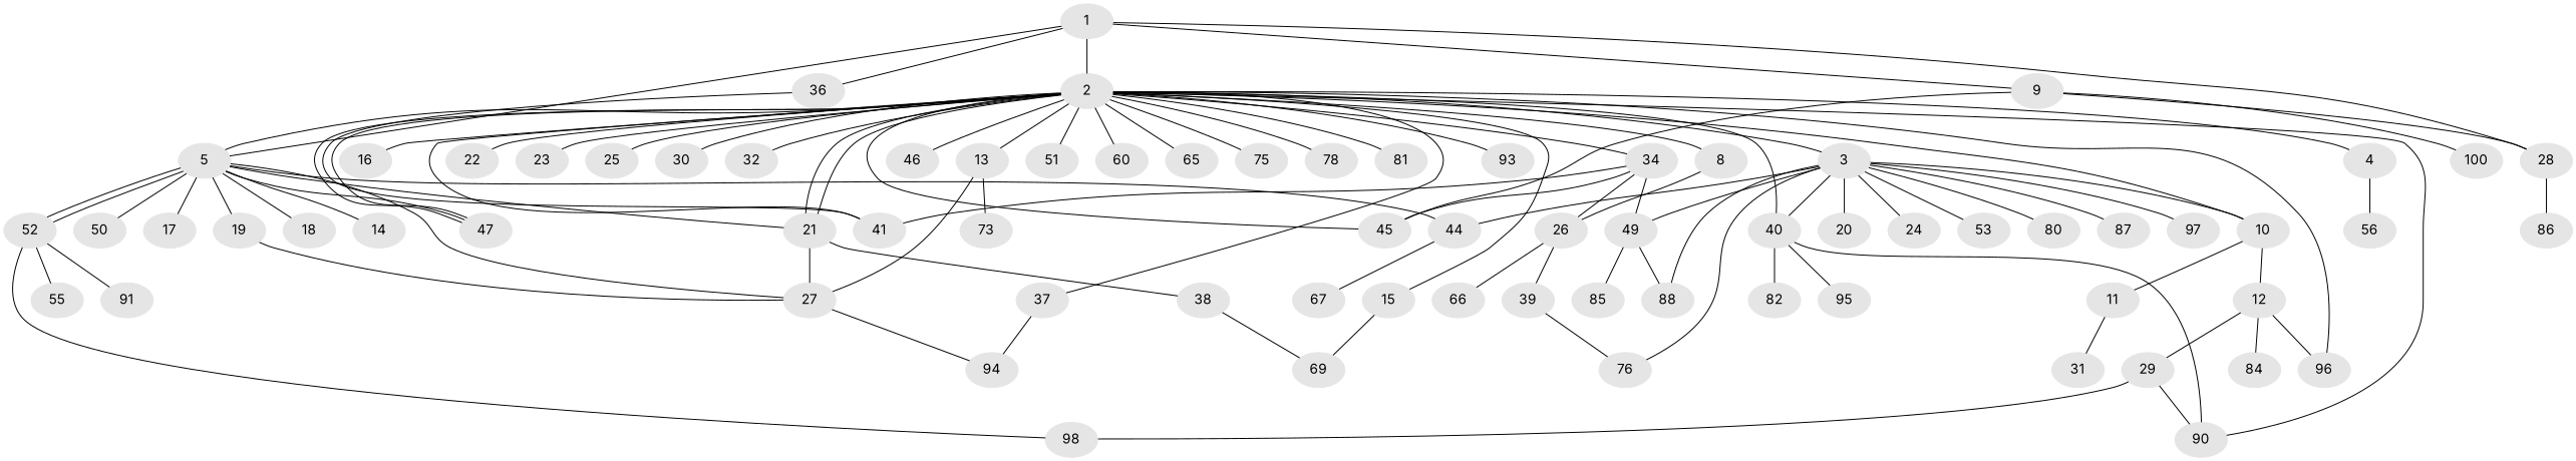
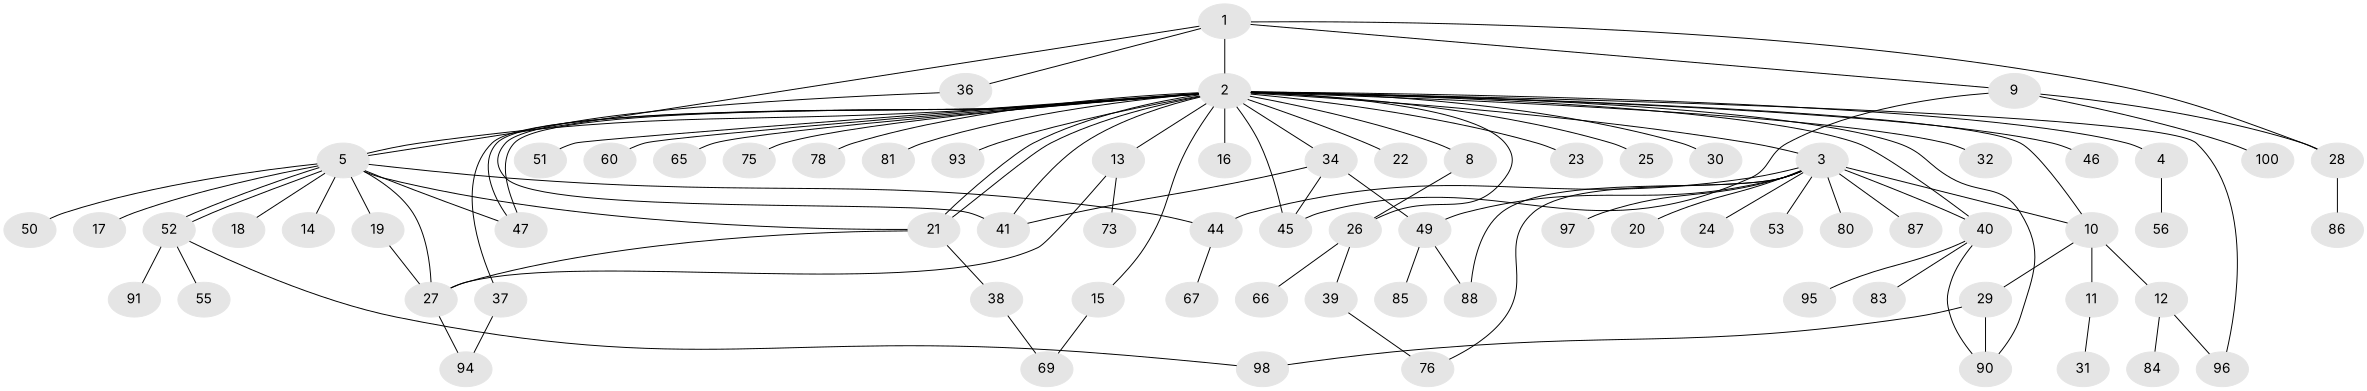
  graph {
    fontname=Inter
    node [color=gray90 fontname=Inter style=filled]
    edge [fontname=Inter]
    1 [super="+6"]
    2 [super="+43"]
    5 [super="+7"]
    9 [super="+71"]
    28 [super="+61"]
    36
    3 [super="+48"]
    4
    8 [super="+74"]
    10 [super="+79"]
    13 [super="+35"]
    15
    16
    21 [super="+99"]
    22
    23 [super="+33"]
    25
    26
    30
    32
    34
    37
    40 [super="+57"]
    41 [super="+77"]
    45 [super="+63"]
    46
    47
    51
    60
    65
    75
    78
    81
    90
    93
    96
    44 [super="+64"]
    14
    17 [super="+59"]
    18
    19 [super="+62"]
    27 [super="+58"]
    50 [super="+92"]
    52 [super="+83"]
    100
    86
    20
    24 [super="+54"]
    49 [super="+72"]
    53
    76
    80
    87
    88
    97
    56
    11
    12 [super="+42"]
    73
    69 [super="+89"]
    38 [super="+70"]
    39 [super="+101"]
    66
    94
-   82
+   82 [label=83]
    95
    67
    85
    98
    55
    91
    31
    29 [super="+68"]
    84
    1 -- 2
    1 -- 5
    1 -- 9
    1 -- 28
    1 -- 36
    2 -- 5
    2 -- 3
    2 -- 4
    2 -- 8
    2 -- 10
    2 -- 13
    2 -- 15
    2 -- 16
    2 -- 21
    2 -- 21
    2 -- 22
    2 -- 23
    2 -- 25
-   34 -- 26
+   2 -- 26
    2 -- 30
    2 -- 32
    2 -- 34
    2 -- 37
    2 -- 40
    2 -- 41
    2 -- 45
    2 -- 46
    2 -- 47
    2 -- 47
    2 -- 51
    2 -- 60
    2 -- 65
    2 -- 75
    2 -- 78
    2 -- 81
    2 -- 90
    2 -- 93
    2 -- 96
    5 -- 21
    5 -- 47
    5 -- 44
    5 -- 14
    5 -- 17
    5 -- 18
    5 -- 19
    5 -- 27
    5 -- 50
    5 -- 52
    5 -- 52
    9 -- 28
    9 -- 45
    9 -- 100
    28 -- 86
    36 -- 41
    3 -- 10
    3 -- 40
    3 -- 44
    3 -- 20
    3 -- 24
    3 -- 49
    3 -- 53
    3 -- 76
    3 -- 80
    3 -- 87
    3 -- 88
    3 -- 97
    4 -- 56
    8 -- 26
    10 -- 11
    10 -- 12
    13 -- 27
    13 -- 73
    15 -- 69
    21 -- 27
    21 -- 38
    26 -- 39
    26 -- 66
    34 -- 41
    34 -- 45
    34 -- 49
    37 -- 94
    40 -- 90
    40 -- 82
    40 -- 95
    44 -- 67
    19 -- 27
    27 -- 94
    52 -- 98
    52 -- 55
    52 -- 91
    49 -- 88
    49 -- 85
    11 -- 31
    12 -- 96
-   12 -- 29
+   10 -- 29
    12 -- 84
    38 -- 69
    39 -- 76
    29 -- 90
    29 -- 98
  }
